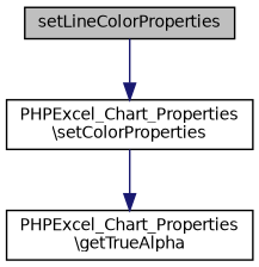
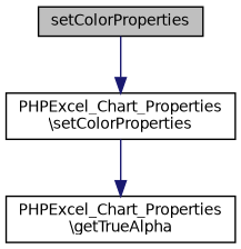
  digraph {
    rankdir=TB
    node [color=black fillcolor=white fontname=Helvetica fontsize=10 shape=record style=filled]
    edge [color=midnightblue fontname=Helvetica fontsize=10 labelfontname=Helvetica labelfontsize=10 style=solid]
-   n1 [fillcolor=grey75 fontcolor=black height=0.2 label=setLineColorProperties width=0.4]
+   n1 [fillcolor=grey75 fontcolor=black height=0.2 label=setColorProperties width=0.4]
    n2 [height=0.2 label="PHPExcel_Chart_Properties\l\\setColorProperties" width=0.4]
    n3 [height=0.2 label="PHPExcel_Chart_Properties\l\\getTrueAlpha" width=0.4]
    n1 -> n2
    n2 -> n3
  }
